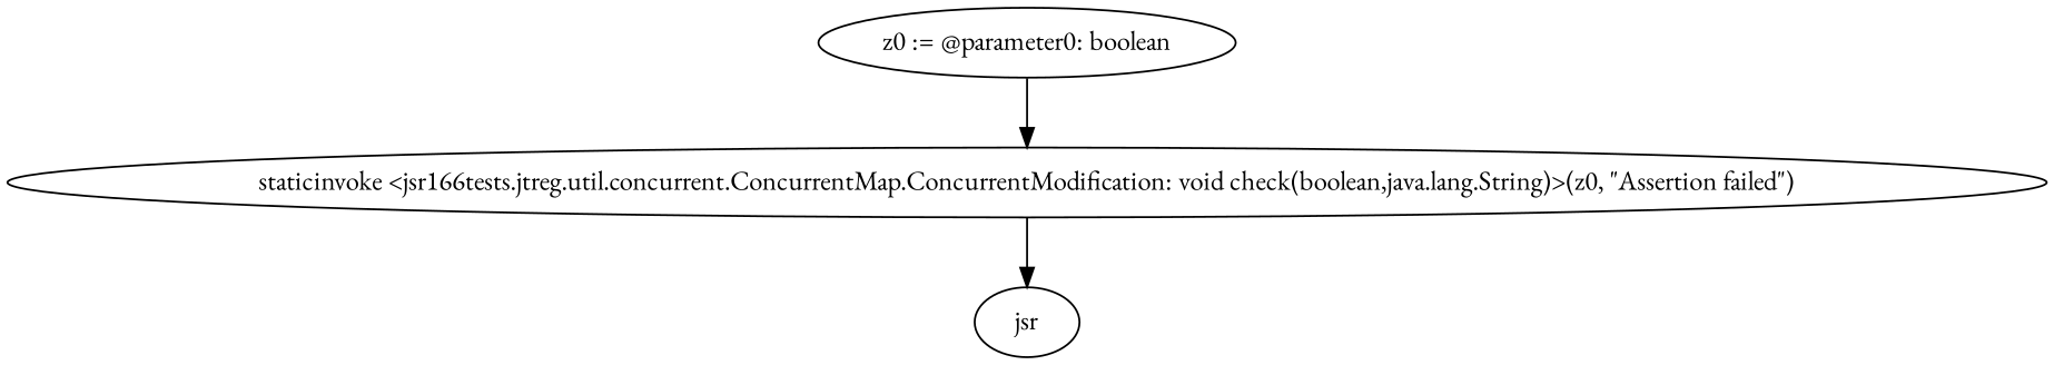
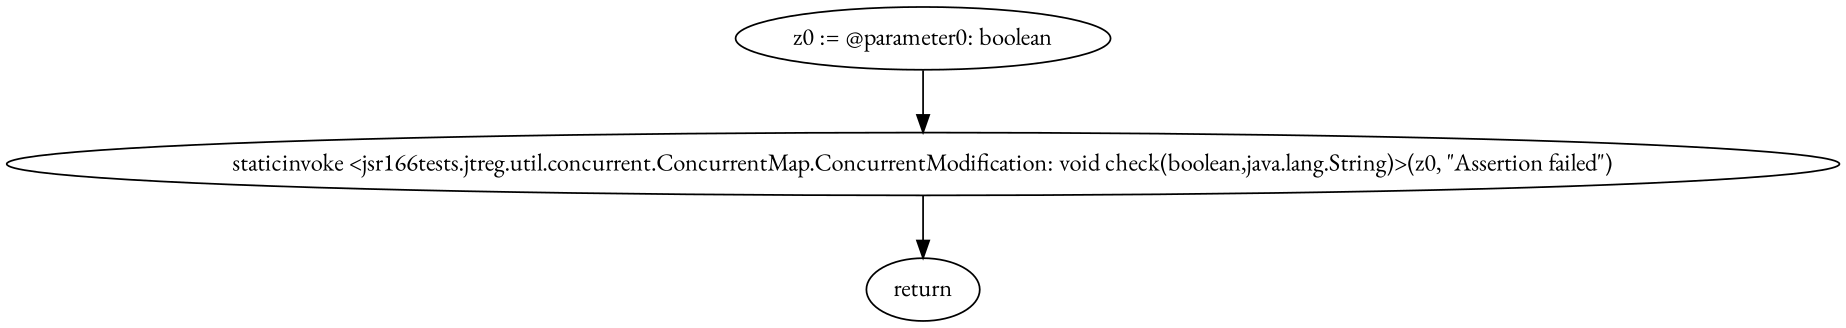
  digraph {
    fontname="EB Garamond"
    node [fontname="EB Garamond"]
    edge [fontname="EB Garamond"]
    "z0 := @parameter0: boolean"
    "staticinvoke <jsr166tests.jtreg.util.concurrent.ConcurrentMap.ConcurrentModification: void check(boolean,java.lang.String)>(z0, \"Assertion failed\")"
-   return [label=jsr]
+   return
    "z0 := @parameter0: boolean" -> "staticinvoke <jsr166tests.jtreg.util.concurrent.ConcurrentMap.ConcurrentModification: void check(boolean,java.lang.String)>(z0, \"Assertion failed\")"
    "staticinvoke <jsr166tests.jtreg.util.concurrent.ConcurrentMap.ConcurrentModification: void check(boolean,java.lang.String)>(z0, \"Assertion failed\")" -> return
  }
